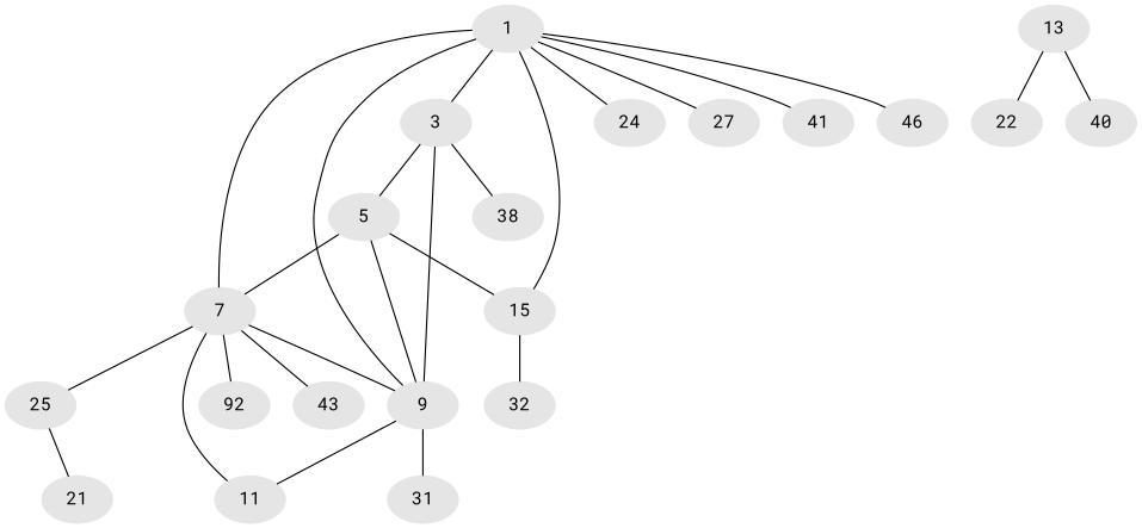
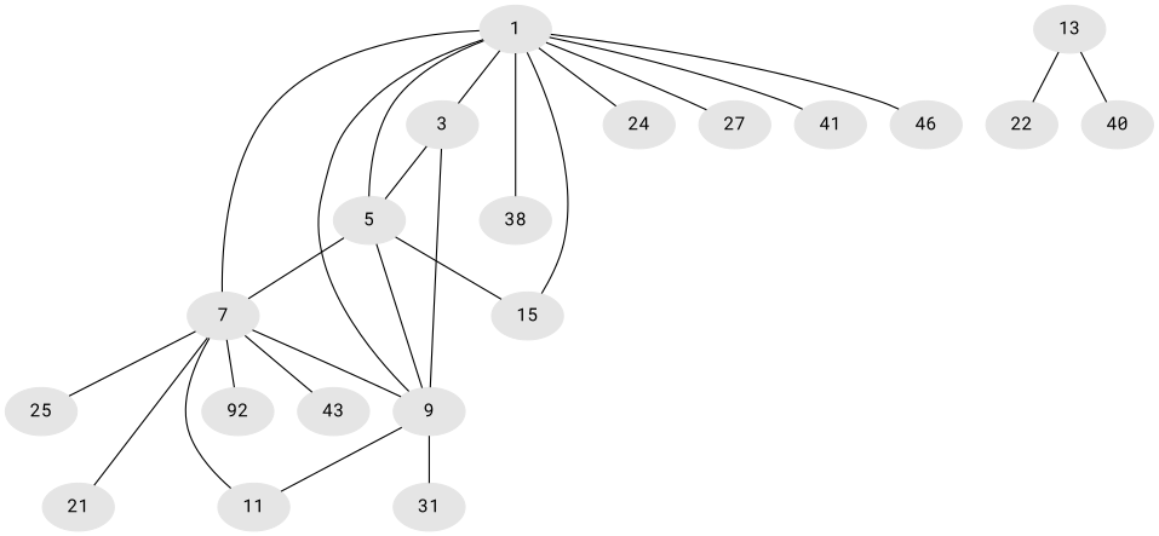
  graph {
    fontname="Roboto Mono"
    node [color=gray90 fontname="Roboto Mono" style=filled]
    edge [fontname="Roboto Mono"]
    1 [super="+8+2"]
    3 [super="+4"]
    5 [super="+6+14"]
    7 [super="+20+29"]
    9 [super="+10+36+34+35+39"]
    15 [super="+18+26"]
    24
    27
    41
    46
    38
    11
    21
    25
    n15 [label=92]
    43
    31
-   32
    13
    22
    40
    1 -- 3 [weight=2]
+   1 -- 5
    1 -- 7
    1 -- 9
    1 -- 15
    1 -- 24
    1 -- 27
    1 -- 41
    1 -- 46
    3 -- 5
    3 -- 9 [weight=2]
-   3 -- 38
+   1 -- 38
    5 -- 7
    5 -- 9
    5 -- 15
    7 -- 9
    7 -- 11
-   25 -- 21
+   7 -- 21
    7 -- 25
    7 -- n15
    7 -- 43
    9 -- 11
    9 -- 31
-   15 -- 32
    13 -- 22
    13 -- 40
  }
